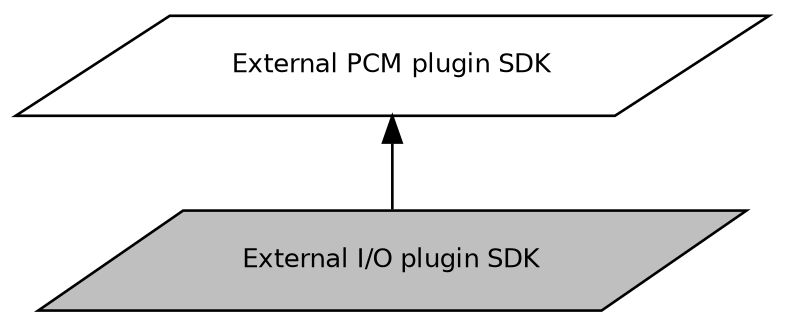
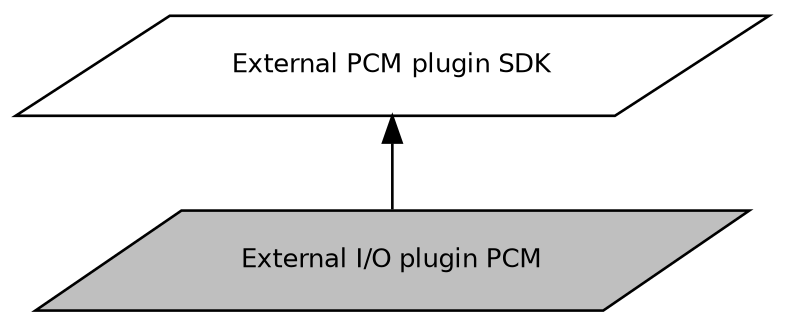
  digraph {
    rankdir=TB
    node [color=black fontname=Helvetica fontsize=10 shape=parallelogram style=filled]
    n1 [fillcolor=white height=0.2 label="External PCM plugin SDK" width=0.4]
-   n2 [fillcolor=grey75 fontcolor=black height=0.2 label="External I/O plugin SDK" width=0.4]
+   n2 [fillcolor=grey75 fontcolor=black height=0.2 label="External I/O plugin PCM" width=0.4]
    n1 -> n2 [dir=back fontname=Helvetica fontsize=10 labelfontname=Helvetica labelfontsize=10 shape=plaintext style=solid]
  }
